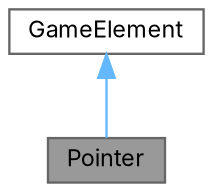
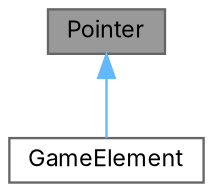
  digraph {
    fontname=Inter
    node [color=gray40 fontname=Inter fontsize=10 shape=box style=filled]
    n1 [fillcolor=grey60 fontcolor=black height=0.2 label=Pointer width=0.4]
    n2 [fillcolor=white height=0.2 label=GameElement width=0.4]
-   n2 -> n1 [color=steelblue1 dir=back fontname=Inter fontsize=10 labelfontname=Helvetica labelfontsize=10 style=solid]
+   n1 -> n2 [color=steelblue1 dir=back fontname=Inter fontsize=10 labelfontname=Helvetica labelfontsize=10 style=solid]
  }
